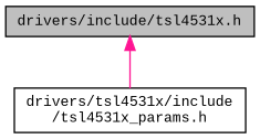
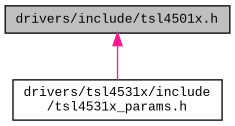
  digraph {
    fontname="Liberation Mono"
    node [color=black fontname="Liberation Mono" fontsize=10 shape=record style=filled]
-   n1 [fillcolor=grey75 fontcolor=black height=0.2 label="drivers/include/tsl4531x.h" width=0.4]
+   n1 [fillcolor=grey75 fontcolor=black height=0.2 label="drivers/include/tsl4501x.h" width=0.4]
    n2 [fillcolor=white height=0.2 label="drivers/tsl4531x/include\l/tsl4531x_params.h" width=0.4]
    n1 -> n2 [color=deeppink dir=back fontname="Liberation Mono" fontsize=10 labelfontname=Helvetica labelfontsize=10 style=solid]
  }
